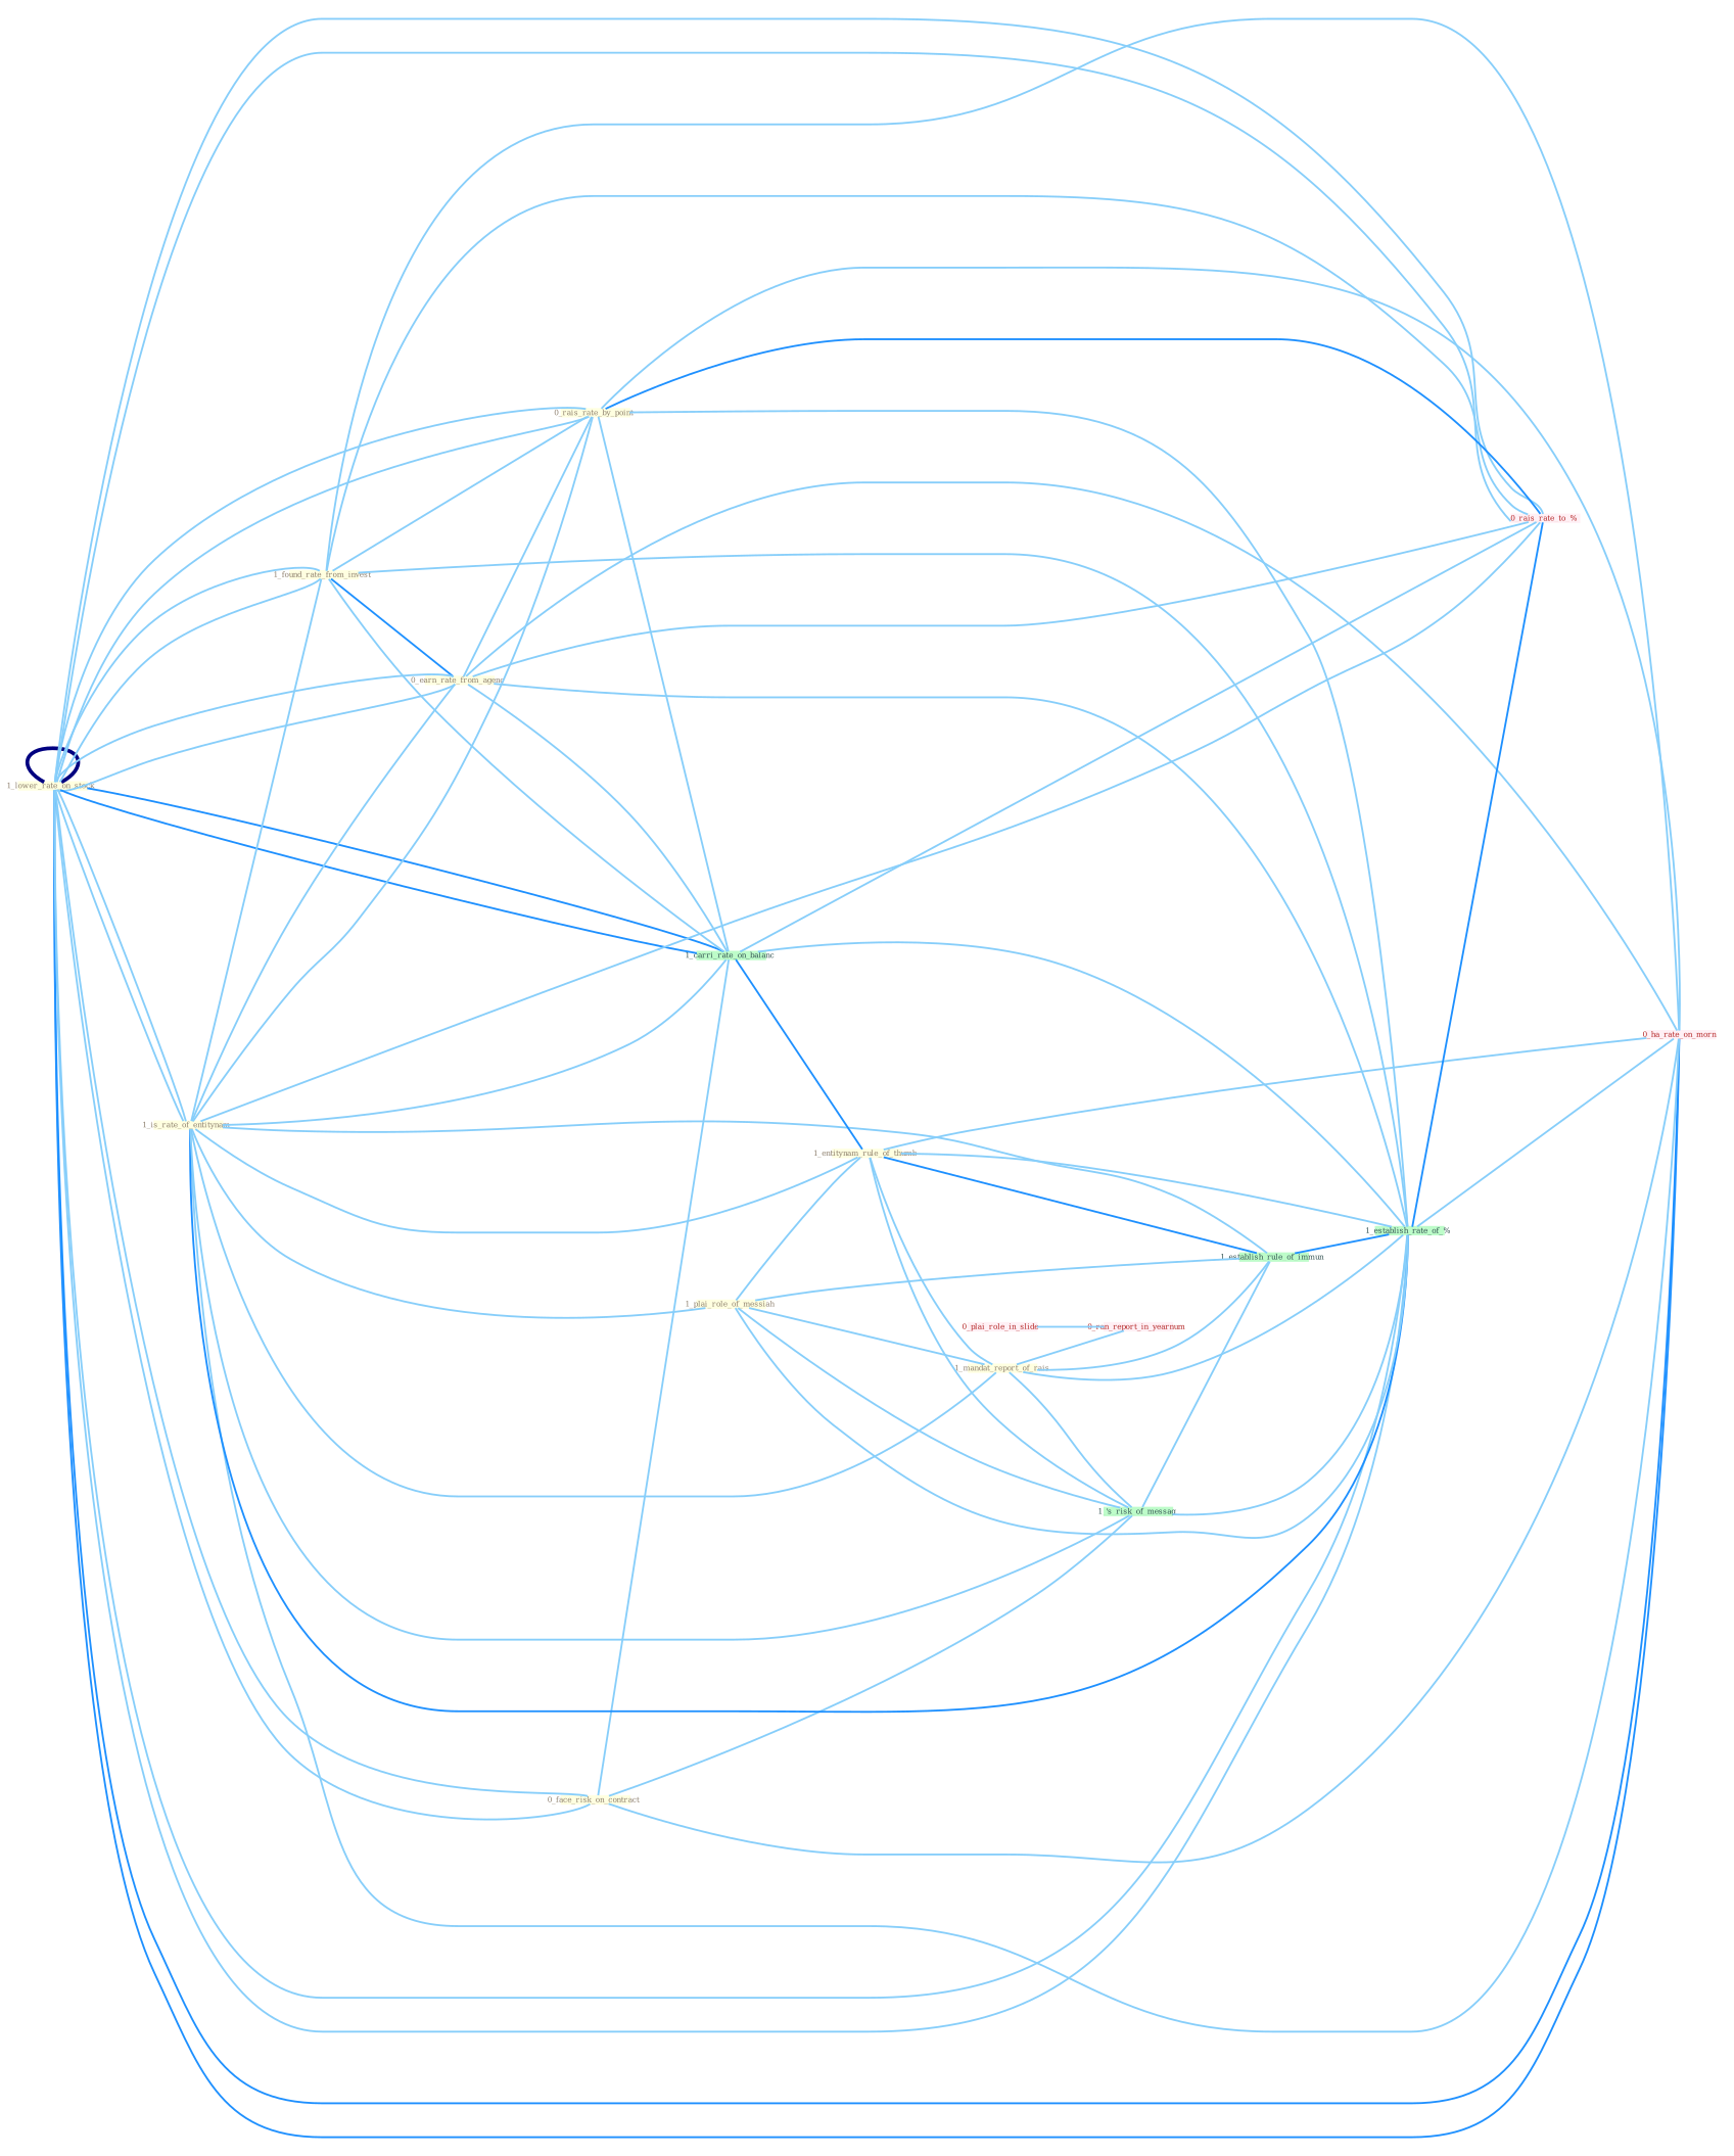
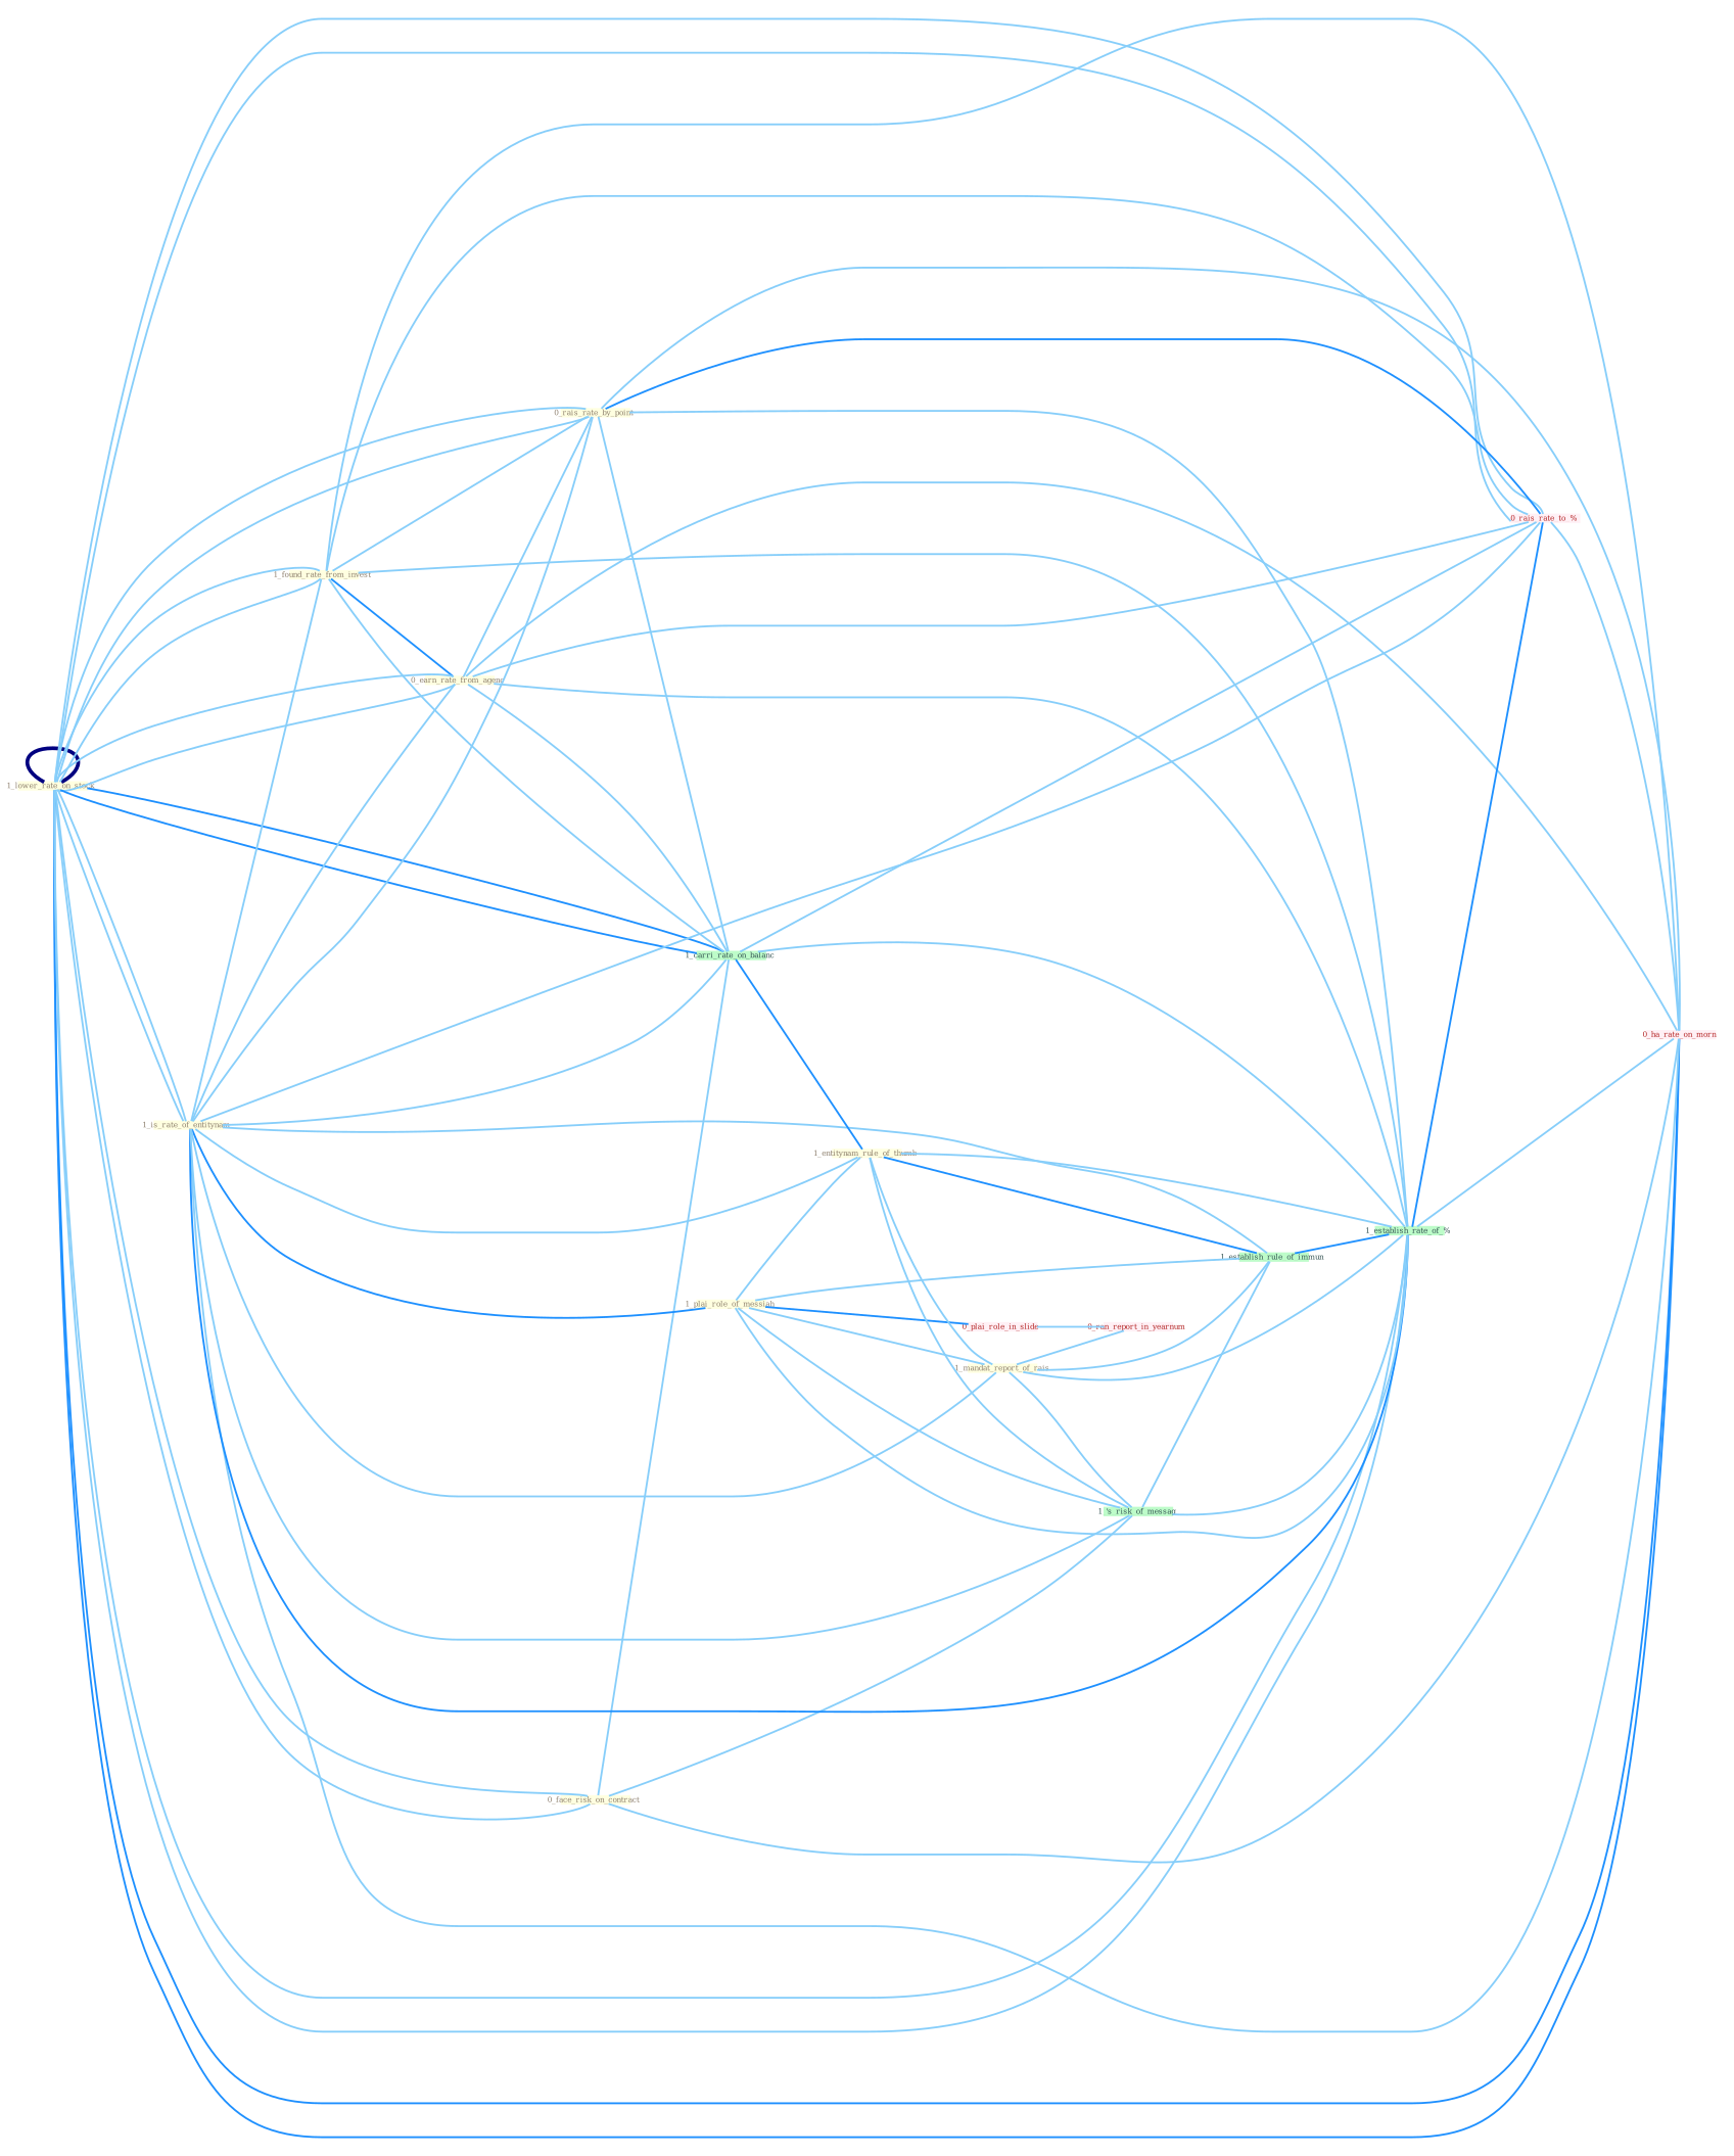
  graph {
    rankdir=LR
    node [color="#ffffe0" fixedsize=true fontcolor="#8b7d6b" fontsize=4 shape=polygon style=filled]
    edge [color="#87cefa" w=1]
    "1_lower_rate_on_stock " [height=.06 width=.5]
    "0_face_risk_on_contract " [height=.06 width=.5]
    "1_is_rate_of_entitynam " [height=.06 width=.5]
    "1_found_rate_from_invest " [height=.06 width=.5]
    "0_earn_rate_from_agenc " [height=.06 width=.5]
    "1_plai_role_of_messiah " [height=.06 width=.5]
    "1_entitynam_rule_of_thumb " [height=.06 width=.5]
    n8 [height=.06 label="1_mandat_report_of_rais" width=.5]
    "0_rais_rate_by_point " [height=.06 width=.5]
    "0_plai_role_in_slide " [color="#fff0f5" fontcolor="#b22222" height=.06 width=.5]
    "0_ran_report_in_yearnum " [color="#fff0f5" fontcolor="#b22222" height=.06 width=.5]
    "0_rais_rate_to_% " [color="#fff0f5" fontcolor="#b22222" height=.06 width=.5]
    "0_ha_rate_on_morn " [color="#fff0f5" fontcolor="#b22222" height=.06 width=.5]
    "1_carri_rate_on_balanc " [color="#BDFCC9" fontcolor="#2f4f4f" height=.06 width=.5]
    "1_establish_rate_of_% " [color="#BDFCC9" fontcolor="#2f4f4f" height=.06 width=.5]
    "1_'s_risk_of_messag " [color="#BDFCC9" fontcolor="#2f4f4f" height=.06 width=.5]
    "1_establish_rule_of_immun " [color="#BDFCC9" fontcolor="#2f4f4f" height=.06 width=.5]
    subgraph sub_1 {
      "1_lower_rate_on_stock "
      "0_face_risk_on_contract "
      "1_is_rate_of_entitynam "
      "1_found_rate_from_invest "
      "0_earn_rate_from_agenc "
      "1_plai_role_of_messiah "
      "1_entitynam_rule_of_thumb "
      n8
      "0_rais_rate_by_point "
    }
    subgraph sub_2 {
      "0_plai_role_in_slide "
      "0_ran_report_in_yearnum "
      "0_rais_rate_to_% "
      "0_ha_rate_on_morn "
    }
    "1_lower_rate_on_stock " -- "1_lower_rate_on_stock " [color="#000080" style=bold w=4]
    "1_lower_rate_on_stock " -- "0_face_risk_on_contract "
    "1_lower_rate_on_stock " -- "1_is_rate_of_entitynam "
    "1_lower_rate_on_stock " -- "1_found_rate_from_invest "
    "1_lower_rate_on_stock " -- "0_earn_rate_from_agenc "
    "1_lower_rate_on_stock " -- "0_rais_rate_by_point "
    "1_lower_rate_on_stock " -- "0_rais_rate_by_point "
    "1_lower_rate_on_stock " -- "0_rais_rate_to_% "
    "1_lower_rate_on_stock " -- "0_rais_rate_to_% "
    "1_lower_rate_on_stock " -- "0_ha_rate_on_morn " [color="#1e90ff" w=2]
    "1_lower_rate_on_stock " -- "0_ha_rate_on_morn " [color="#1e90ff" w=2]
    "1_lower_rate_on_stock " -- "1_carri_rate_on_balanc " [color="#1e90ff" w=2]
    "1_lower_rate_on_stock " -- "1_carri_rate_on_balanc " [color="#1e90ff" w=2]
    "1_lower_rate_on_stock " -- "1_establish_rate_of_% "
    "1_lower_rate_on_stock " -- "1_establish_rate_of_% "
    "0_face_risk_on_contract " -- "1_lower_rate_on_stock "
    "0_face_risk_on_contract " -- "0_ha_rate_on_morn "
    "0_face_risk_on_contract " -- "1_carri_rate_on_balanc "
    "0_face_risk_on_contract " -- "1_'s_risk_of_messag "
    "1_is_rate_of_entitynam " -- "1_lower_rate_on_stock "
    "1_is_rate_of_entitynam " -- "1_found_rate_from_invest "
    "1_is_rate_of_entitynam " -- "0_earn_rate_from_agenc "
-   "1_is_rate_of_entitynam " -- "1_plai_role_of_messiah "
+   "1_is_rate_of_entitynam " -- "1_plai_role_of_messiah " [color="#1e90ff"]
    "1_is_rate_of_entitynam " -- "1_entitynam_rule_of_thumb "
    "1_is_rate_of_entitynam " -- n8
    "1_is_rate_of_entitynam " -- "0_rais_rate_by_point "
    "1_is_rate_of_entitynam " -- "0_rais_rate_to_% "
    "1_is_rate_of_entitynam " -- "0_ha_rate_on_morn "
    "1_is_rate_of_entitynam " -- "1_carri_rate_on_balanc "
    "1_is_rate_of_entitynam " -- "1_establish_rate_of_% " [color="#1e90ff" w=2]
    "1_is_rate_of_entitynam " -- "1_'s_risk_of_messag "
    "1_is_rate_of_entitynam " -- "1_establish_rule_of_immun "
    "1_found_rate_from_invest " -- "1_lower_rate_on_stock "
    "1_found_rate_from_invest " -- "0_earn_rate_from_agenc " [color="#1e90ff" w=2]
    "1_found_rate_from_invest " -- "0_rais_rate_by_point "
    "1_found_rate_from_invest " -- "0_rais_rate_to_% "
    "1_found_rate_from_invest " -- "0_ha_rate_on_morn "
    "1_found_rate_from_invest " -- "1_carri_rate_on_balanc "
    "1_found_rate_from_invest " -- "1_establish_rate_of_% "
    "0_earn_rate_from_agenc " -- "1_lower_rate_on_stock "
    "0_earn_rate_from_agenc " -- "0_rais_rate_by_point "
    "0_earn_rate_from_agenc " -- "0_rais_rate_to_% "
    "0_earn_rate_from_agenc " -- "0_ha_rate_on_morn "
    "0_earn_rate_from_agenc " -- "1_carri_rate_on_balanc "
    "0_earn_rate_from_agenc " -- "1_establish_rate_of_% "
    "1_plai_role_of_messiah " -- "1_entitynam_rule_of_thumb "
    "1_plai_role_of_messiah " -- n8
+   "1_plai_role_of_messiah " -- "0_plai_role_in_slide " [color="#1e90ff" w=2]
    "1_plai_role_of_messiah " -- "1_establish_rate_of_% "
    "1_plai_role_of_messiah " -- "1_'s_risk_of_messag "
    "1_plai_role_of_messiah " -- "1_establish_rule_of_immun "
    "1_entitynam_rule_of_thumb " -- n8
    "1_entitynam_rule_of_thumb " -- "1_establish_rate_of_% "
    "1_entitynam_rule_of_thumb " -- "1_'s_risk_of_messag "
    "1_entitynam_rule_of_thumb " -- "1_establish_rule_of_immun " [color="#1e90ff" w=2]
    n8 -- "0_ran_report_in_yearnum "
    n8 -- "1_establish_rate_of_% "
    n8 -- "1_'s_risk_of_messag "
    n8 -- "1_establish_rule_of_immun "
    "0_rais_rate_by_point " -- "0_rais_rate_to_% " [color="#1e90ff" w=2]
    "0_rais_rate_by_point " -- "0_ha_rate_on_morn "
    "0_rais_rate_by_point " -- "1_carri_rate_on_balanc "
    "0_rais_rate_by_point " -- "1_establish_rate_of_% "
    "0_plai_role_in_slide " -- "0_ran_report_in_yearnum "
-   "1_entitynam_rule_of_thumb " -- "0_ha_rate_on_morn "
+   "0_rais_rate_to_% " -- "0_ha_rate_on_morn "
    "1_carri_rate_on_balanc " -- "1_entitynam_rule_of_thumb " [color="#1e90ff" w=2]
    "1_carri_rate_on_balanc " -- "0_rais_rate_to_% "
    "1_carri_rate_on_balanc " -- "1_establish_rate_of_% "
    "1_establish_rate_of_% " -- "0_rais_rate_to_% " [color="#1e90ff" w=2]
    "1_establish_rate_of_% " -- "0_ha_rate_on_morn "
    "1_'s_risk_of_messag " -- "1_establish_rate_of_% "
    "1_'s_risk_of_messag " -- "1_establish_rule_of_immun "
    "1_establish_rule_of_immun " -- "1_establish_rate_of_% " [color="#1e90ff" w=2]
  }
